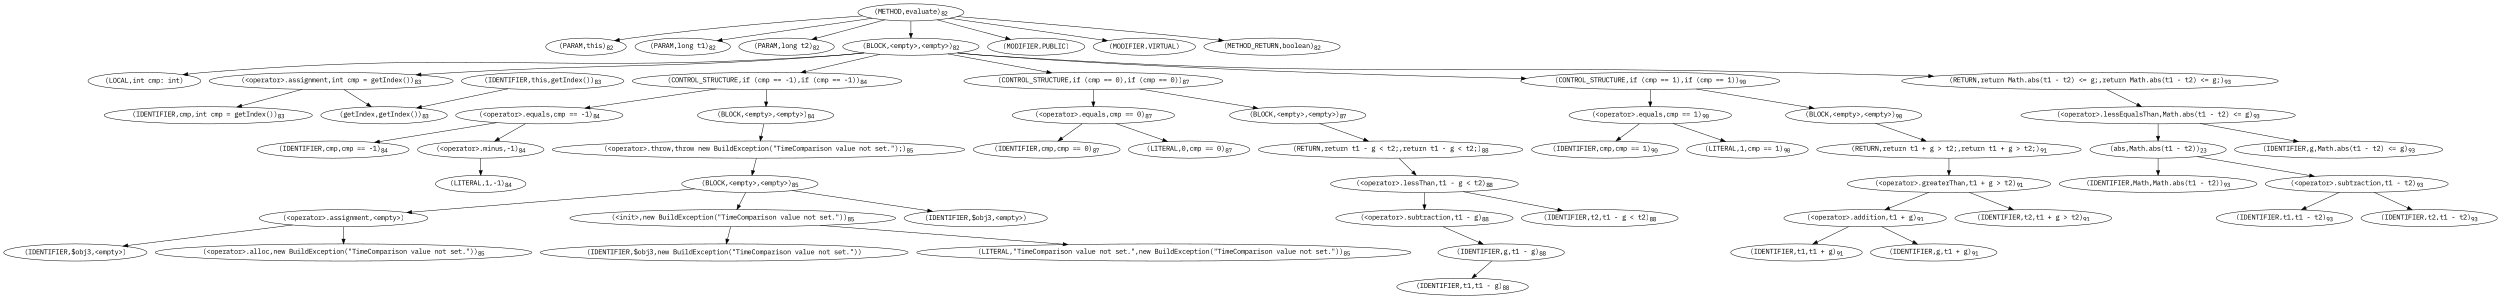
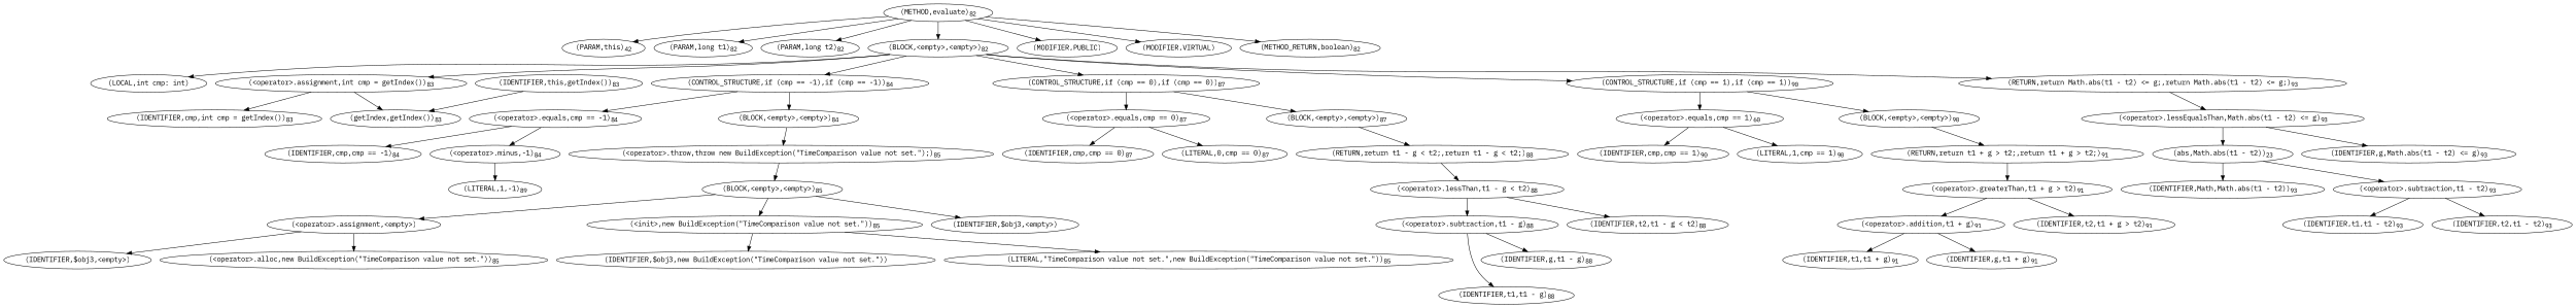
  digraph {
    fontname="IBM Plex Mono"
    node [fontname="IBM Plex Mono"]
    edge [fontname="IBM Plex Mono"]
    n1 [label=<(METHOD,evaluate)<SUB>82</SUB>>]
-   n2 [label=<(PARAM,this)<SUB>82</SUB>>]
+   n2 [label=<(PARAM,this)<SUB>42</SUB>>]
    n3 [label=<(PARAM,long t1)<SUB>82</SUB>>]
    n4 [label=<(PARAM,long t2)<SUB>82</SUB>>]
    n5 [label=<(BLOCK,&lt;empty&gt;,&lt;empty&gt;)<SUB>82</SUB>>]
    n6 [label=<(MODIFIER,PUBLIC)>]
    n7 [label=<(MODIFIER,VIRTUAL)>]
    n8 [label=<(METHOD_RETURN,boolean)<SUB>82</SUB>>]
    n9 [label=<(LOCAL,int cmp: int)>]
    n10 [label=<(&lt;operator&gt;.assignment,int cmp = getIndex())<SUB>83</SUB>>]
    n11 [label=<(CONTROL_STRUCTURE,if (cmp == -1),if (cmp == -1))<SUB>84</SUB>>]
    n12 [label=<(CONTROL_STRUCTURE,if (cmp == 0),if (cmp == 0))<SUB>87</SUB>>]
    n13 [label=<(CONTROL_STRUCTURE,if (cmp == 1),if (cmp == 1))<SUB>90</SUB>>]
    n14 [label=<(RETURN,return Math.abs(t1 - t2) &lt;= g;,return Math.abs(t1 - t2) &lt;= g;)<SUB>93</SUB>>]
    n15 [label=<(IDENTIFIER,cmp,int cmp = getIndex())<SUB>83</SUB>>]
    n16 [label=<(getIndex,getIndex())<SUB>83</SUB>>]
    n17 [label=<(&lt;operator&gt;.equals,cmp == -1)<SUB>84</SUB>>]
    n18 [label=<(BLOCK,&lt;empty&gt;,&lt;empty&gt;)<SUB>84</SUB>>]
    n19 [label=<(&lt;operator&gt;.equals,cmp == 0)<SUB>87</SUB>>]
    n20 [label=<(BLOCK,&lt;empty&gt;,&lt;empty&gt;)<SUB>87</SUB>>]
-   n21 [label=<(&lt;operator&gt;.equals,cmp == 1)<SUB>90</SUB>>]
+   n21 [label=<(&lt;operator&gt;.equals,cmp == 1)<SUB>60</SUB>>]
    n22 [label=<(BLOCK,&lt;empty&gt;,&lt;empty&gt;)<SUB>90</SUB>>]
    n23 [label=<(&lt;operator&gt;.lessEqualsThan,Math.abs(t1 - t2) &lt;= g)<SUB>93</SUB>>]
    n24 [label=<(IDENTIFIER,this,getIndex())<SUB>83</SUB>>]
    n25 [label=<(IDENTIFIER,cmp,cmp == -1)<SUB>84</SUB>>]
    n26 [label=<(&lt;operator&gt;.minus,-1)<SUB>84</SUB>>]
    n27 [label=<(&lt;operator&gt;.throw,throw new BuildException(&quot;TimeComparison value not set.&quot;);)<SUB>85</SUB>>]
-   n28 [label=<(LITERAL,1,-1)<SUB>84</SUB>>]
+   n28 [label=<(LITERAL,1,-1)<SUB>89</SUB>>]
    n29 [label=<(BLOCK,&lt;empty&gt;,&lt;empty&gt;)<SUB>85</SUB>>]
    n30 [label=<(&lt;operator&gt;.assignment,&lt;empty&gt;)>]
    n31 [label=<(&lt;init&gt;,new BuildException(&quot;TimeComparison value not set.&quot;))<SUB>85</SUB>>]
    n32 [label=<(IDENTIFIER,$obj3,&lt;empty&gt;)>]
    n33 [label=<(IDENTIFIER,$obj3,&lt;empty&gt;)>]
    n34 [label=<(&lt;operator&gt;.alloc,new BuildException(&quot;TimeComparison value not set.&quot;))<SUB>85</SUB>>]
    n35 [label=<(IDENTIFIER,$obj3,new BuildException(&quot;TimeComparison value not set.&quot;))>]
    n36 [label=<(LITERAL,&quot;TimeComparison value not set.&quot;,new BuildException(&quot;TimeComparison value not set.&quot;))<SUB>85</SUB>>]
    n37 [label=<(IDENTIFIER,cmp,cmp == 0)<SUB>87</SUB>>]
    n38 [label=<(LITERAL,0,cmp == 0)<SUB>87</SUB>>]
    n39 [label=<(RETURN,return t1 - g &lt; t2;,return t1 - g &lt; t2;)<SUB>88</SUB>>]
    n40 [label=<(&lt;operator&gt;.lessThan,t1 - g &lt; t2)<SUB>88</SUB>>]
    n41 [label=<(&lt;operator&gt;.subtraction,t1 - g)<SUB>88</SUB>>]
    n42 [label=<(IDENTIFIER,t2,t1 - g &lt; t2)<SUB>88</SUB>>]
    n43 [label=<(IDENTIFIER,t1,t1 - g)<SUB>88</SUB>>]
    n44 [label=<(IDENTIFIER,g,t1 - g)<SUB>88</SUB>>]
    n45 [label=<(IDENTIFIER,cmp,cmp == 1)<SUB>90</SUB>>]
    n46 [label=<(LITERAL,1,cmp == 1)<SUB>90</SUB>>]
    n47 [label=<(RETURN,return t1 + g &gt; t2;,return t1 + g &gt; t2;)<SUB>91</SUB>>]
    n48 [label=<(&lt;operator&gt;.greaterThan,t1 + g &gt; t2)<SUB>91</SUB>>]
    n49 [label=<(&lt;operator&gt;.addition,t1 + g)<SUB>91</SUB>>]
    n50 [label=<(IDENTIFIER,t2,t1 + g &gt; t2)<SUB>91</SUB>>]
    n51 [label=<(IDENTIFIER,t1,t1 + g)<SUB>91</SUB>>]
    n52 [label=<(IDENTIFIER,g,t1 + g)<SUB>91</SUB>>]
    n53 [label=<(abs,Math.abs(t1 - t2))<SUB>23</SUB>>]
    n54 [label=<(IDENTIFIER,g,Math.abs(t1 - t2) &lt;= g)<SUB>93</SUB>>]
    n55 [label=<(IDENTIFIER,Math,Math.abs(t1 - t2))<SUB>93</SUB>>]
    n56 [label=<(&lt;operator&gt;.subtraction,t1 - t2)<SUB>93</SUB>>]
    n57 [label=<(IDENTIFIER,t1,t1 - t2)<SUB>93</SUB>>]
    n58 [label=<(IDENTIFIER,t2,t1 - t2)<SUB>93</SUB>>]
    n1 -> n2
    n1 -> n3
    n1 -> n4
    n1 -> n5
    n1 -> n6
    n1 -> n7
    n1 -> n8
    n5 -> n9
    n5 -> n10
    n5 -> n11
    n5 -> n12
    n5 -> n13
    n5 -> n14
    n10 -> n15
    n10 -> n16
    n11 -> n17
    n11 -> n18
    n12 -> n19
    n12 -> n20
    n13 -> n21
    n13 -> n22
    n14 -> n23
    n17 -> n25
    n17 -> n26
    n18 -> n27
    n19 -> n37
    n19 -> n38
    n20 -> n39
    n21 -> n45
    n21 -> n46
    n22 -> n47
    n23 -> n53
    n23 -> n54
    n24 -> n16
    n26 -> n28
    n27 -> n29
    n29 -> n30
    n29 -> n31
    n29 -> n32
    n30 -> n33
    n30 -> n34
    n31 -> n35
    n31 -> n36
    n39 -> n40
    n40 -> n41
    n40 -> n42
-   n44 -> n43
+   n41 -> n43
    n41 -> n44
    n47 -> n48
    n48 -> n49
    n48 -> n50
    n49 -> n51
    n49 -> n52
    n53 -> n55
    n53 -> n56
    n56 -> n57
    n56 -> n58
  }
